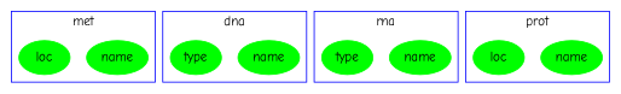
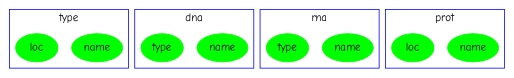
  graph {
    fontname="Comic Neue"
    node [color=green shape=ellipse style=filled fontname="Comic Neue"]
    n1 [label=name]
    n2 [label=loc]
    n3 [label=name]
    n4 [label=type]
    n5 [label=name]
    n6 [label=type]
    n7 [label=name]
    n8 [label=loc]
    subgraph cluster_1 {
      color=blue
-     label=met
+     label=type
      shape=rectangle
      n1
      n2
    }
    subgraph cluster_2 {
      color=blue
      label=dna
      shape=rectangle
      n3
      n4
    }
    subgraph cluster_3 {
      color=blue
      label=rna
      shape=rectangle
      n5
      n6
    }
    subgraph cluster_4 {
      color=blue
      label=prot
      shape=rectangle
      n7
      n8
    }
  }
